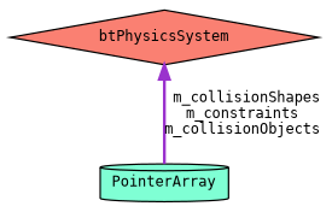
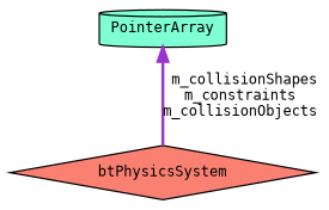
  digraph {
    fontname="DejaVu Sans Mono"
    node [color=black fontname="DejaVu Sans Mono" fontsize=10 style=filled]
    n1 [fillcolor=salmon fontcolor=black height=0.2 label=btPhysicsSystem shape=diamond width=0.4]
    n2 [fillcolor=aquamarine height=0.2 label=PointerArray shape=cylinder width=0.4]
-   n1 -> n2 [color=darkorchid3 dir=back fontname="DejaVu Sans Mono" fontsize=10 label=" m_collisionShapes\nm_constraints\nm_collisionObjects" labelfontname=Helvetica labelfontsize=10 style=bold]
+   n2 -> n1 [color=darkorchid3 dir=back fontname="DejaVu Sans Mono" fontsize=10 label=" m_collisionShapes\nm_constraints\nm_collisionObjects" labelfontname=Helvetica labelfontsize=10 style=bold]
  }
